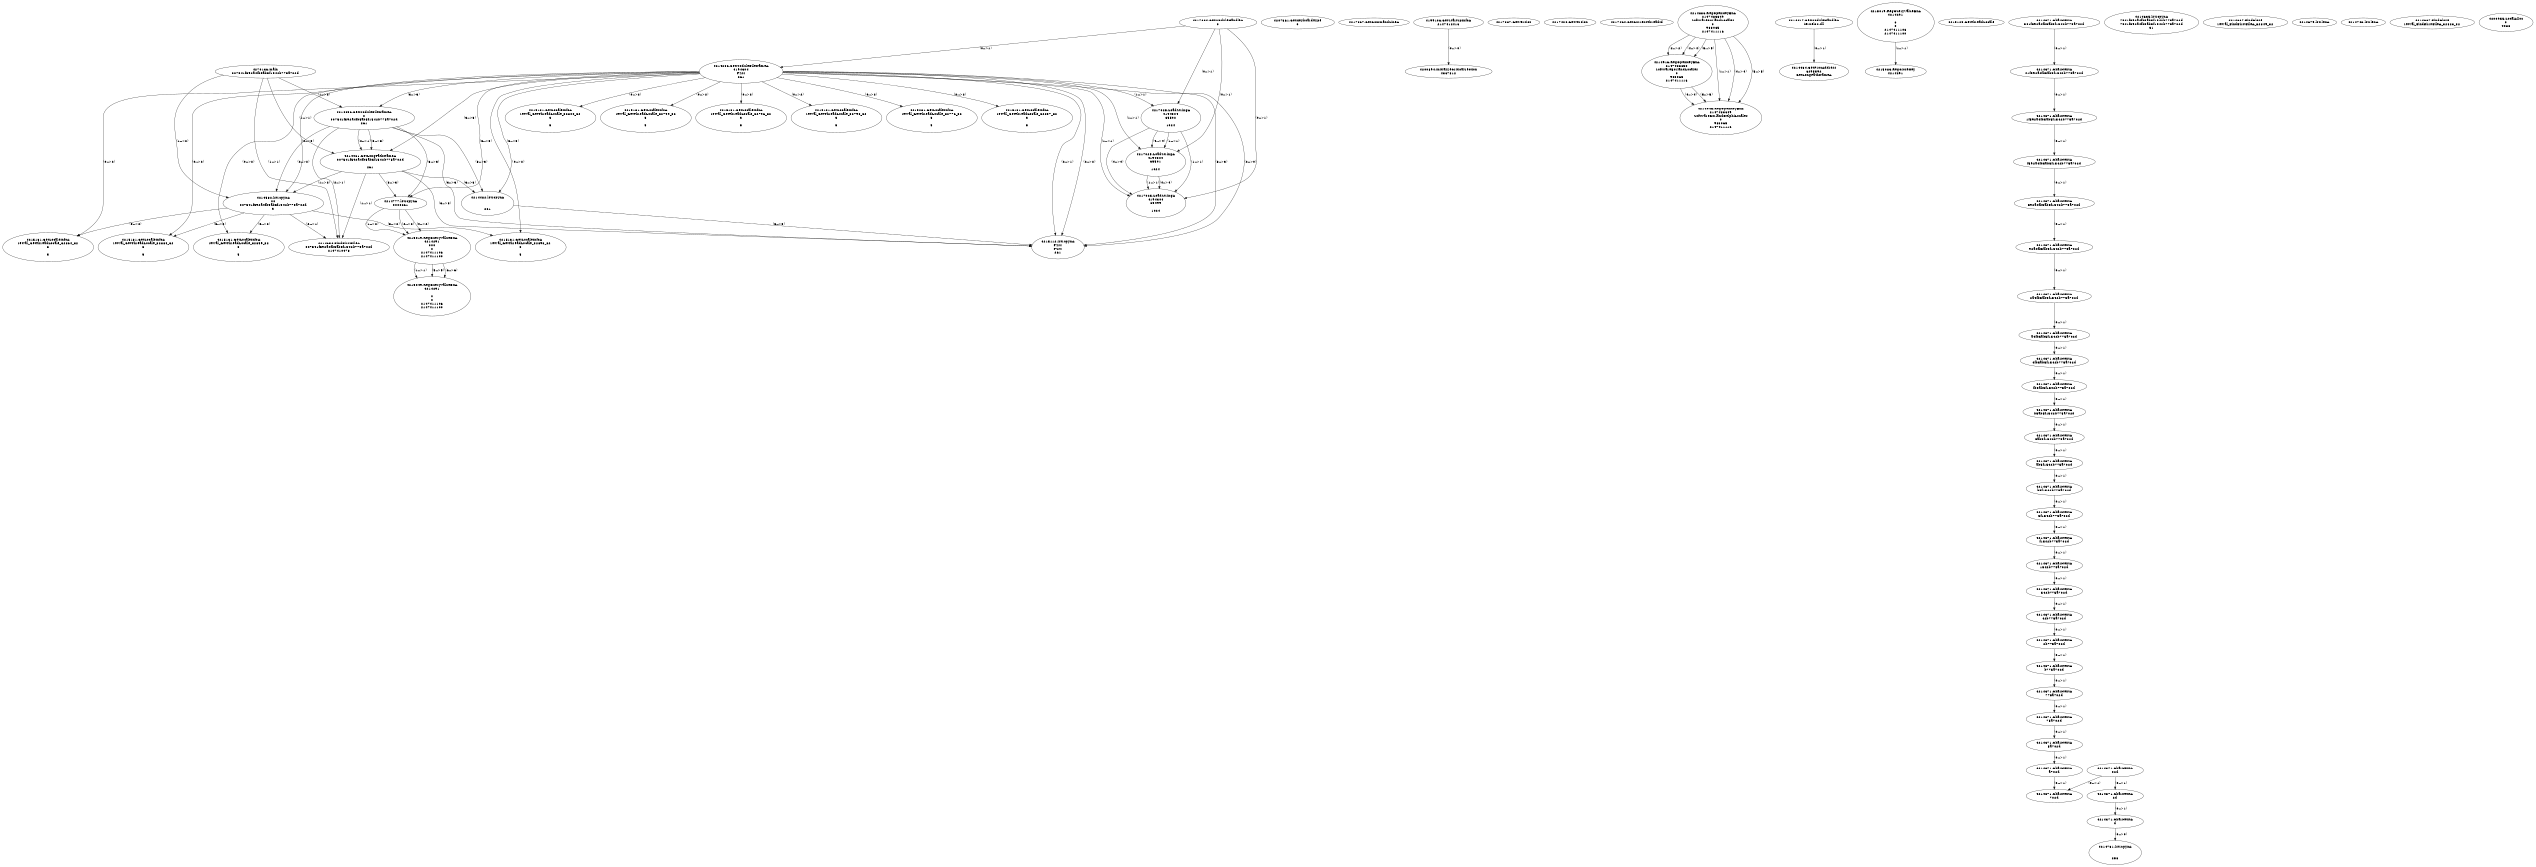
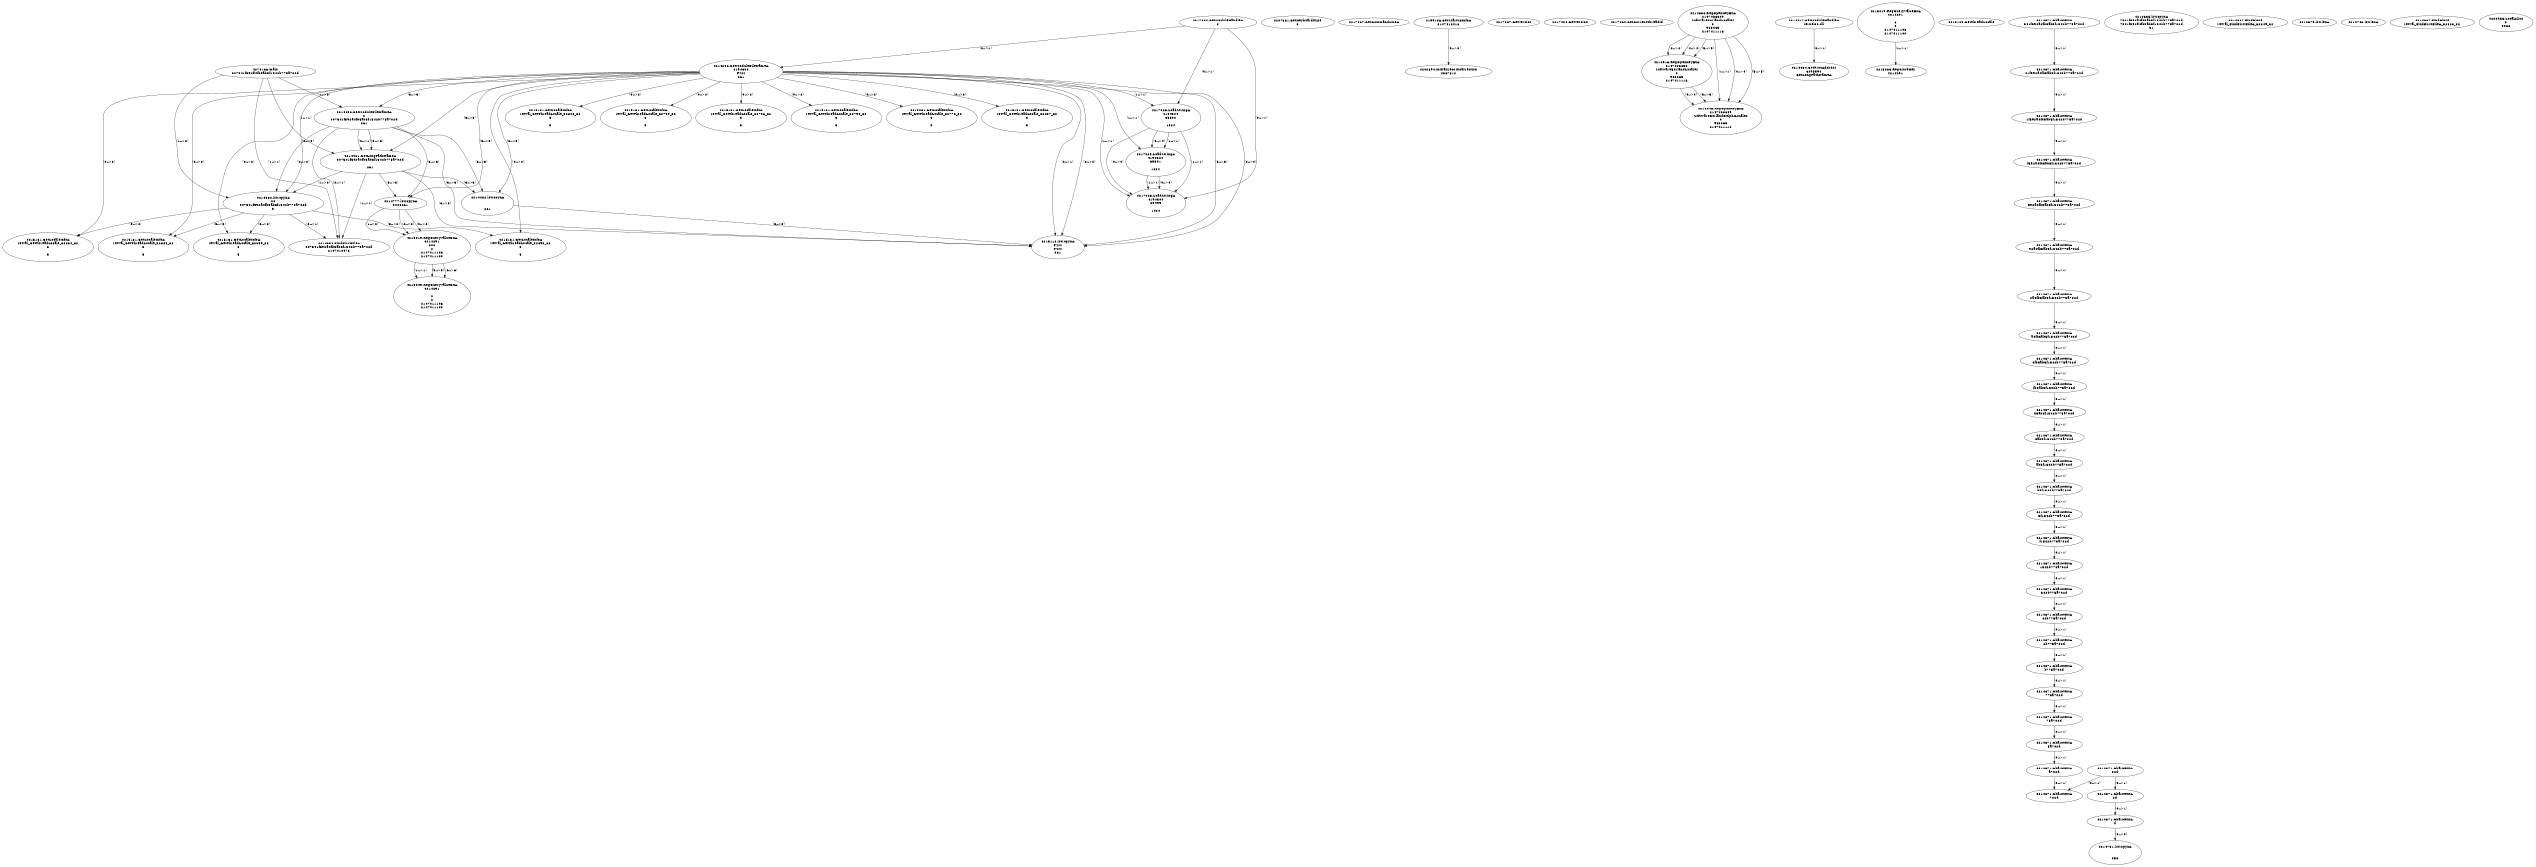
  digraph {
    n1 [label="4270136.main\n007541f592a4fb5ab5f1542b775a702d"]
    n2 [label="4214856.GetModuleFileNameA\n0\n007541f592a4fb5ab5f1542b775a702d\n261"]
    n3 [label="4214461.GetLongPathNameA\n007541f592a4fb5ab5f1542b775a702d\n\n261"]
    n4 [label="4214582.lstrcpynA\n00\n007541f592a4fb5ab5f1542b775a702d\n3"]
    n5 [label="4214654.FindFirstFileA\n007541f592a4fb5ab5f1542b775a702d\n2147410478"]
    n6 [label="4214482.lstrcpynA\n\n\n261"]
    n7 [label="4215112.lstrcpynA\nPZM\nPZM\n261"]
    n8 [label="4214777.lstrcpynA\n0000261"]
    n9 [label="4215131.GetLocaleInfoA\nretval_GetThreadLocale_32859_32\n3\n\n5"]
    n10 [label="4215131.GetLocaleInfoA\nretval_GetThreadLocale_32864_32\n3\n\n5"]
    n11 [label="4215131.GetLocaleInfoA\nretval_GetThreadLocale_32884_32\n3\n\n5"]
    n12 [label="4215131.GetLocaleInfoA\nretval_GetThreadLocale_32893_32\n3\n\n5"]
    n13 [label="4217684.GetModuleHandleA\n0"]
    n14 [label="4214286.GetModuleFileNameA\n4194304\nPZM\n261"]
    n15 [label="4217025.LoadStringA\n4194304\n65502\n\n1024"]
    n16 [label="4217025.LoadStringA\n4194304\n65501\n\n1024"]
    n17 [label="4217025.LoadStringA\n4194304\n65499\n\n1024"]
    n18 [label="4215131.GetLocaleInfoA\nretval_GetThreadLocale_32800_32\n3\n\n5"]
    n19 [label="4215131.GetLocaleInfoA\nretval_GetThreadLocale_32799_32\n3\n\n5"]
    n20 [label="4215131.GetLocaleInfoA\nretval_GetThreadLocale_32796_32\n3\n\n5"]
    n21 [label="4215131.GetLocaleInfoA\nretval_GetThreadLocale_32798_32\n3\n\n5"]
    n22 [label="4215231.GetLocaleInfoA\nretval_GetThreadLocale_32776_32\n3\n\n5"]
    n23 [label="4215131.GetLocaleInfoA\nretval_GetThreadLocale_32837_32\n3\n\n5"]
    n24 [label="4207361.GetKeyboardType\n0"]
    n25 [label="4217367.GetCommandLineA\n"]
    n26 [label="4199106.GetStartupInfoA\n2147412416"]
    n27 [label="4200894.InitializeCriticalSection\n4367812"]
    n28 [label="4217387.GetVersion\n"]
    n29 [label="4217404.GetVersion\n"]
    n30 [label="4217464.GetCurrentThreadId\n"]
    n31 [label="4215019.RegQueryValueExA\n4214291\n000\n0\n2147411106\n2147411100"]
    n32 [label="4214886.RegOpenKeyExA\n2147483649\nSoftware\Borland\Locales\n0\n983065\n2147411116"]
    n33 [label="4214916.RegOpenKeyExA\n2147483650\nSoftware\Borland\Locales\n0\n983065\n2147411116"]
    n34 [label="4214946.RegOpenKeyExA\n2147483649\nSoftware\Borland\Delphi\Locales\n0\n983065\n2147411116"]
    n35 [label="4214417.GetModuleHandleA\nkernel32.dll"]
    n36 [label="4214434.GetProcAddress\n6295592\nGetLongPathNameA"]
    n37 [label="4215019.RegQueryValueExA\n4214291\n\n0\n0\n2147411106\n2147411100"]
    n38 [label="4215083.RegCloseKey\n4214291"]
    n39 [label="4215125.GetThreadLocale\n"]
    n40 [label="4214371.CharNextA\n541f592a4fb5ab5f1542b775a702d"]
    n41 [label="4214371.CharNextA\n41f592a4fb5ab5f1542b775a702d"]
    n42 [label="4214371.CharNextA\n1f592a4fb5ab5f1542b775a702d"]
    n43 [label="4214371.CharNextA\nf592a4fb5ab5f1542b775a702d"]
    n44 [label="4214371.CharNextA\n592a4fb5ab5f1542b775a702d"]
    n45 [label="4214371.CharNextA\n92a4fb5ab5f1542b775a702d"]
    n46 [label="4214371.CharNextA\n2a4fb5ab5f1542b775a702d"]
    n47 [label="4214371.CharNextA\na4fb5ab5f1542b775a702d"]
    n48 [label="4214371.CharNextA\n4fb5ab5f1542b775a702d"]
    n49 [label="4214371.CharNextA\nfb5ab5f1542b775a702d"]
    n50 [label="4214371.CharNextA\nb5ab5f1542b775a702d"]
    n51 [label="4214371.CharNextA\n5ab5f1542b775a702d"]
    n52 [label="4214371.CharNextA\nab5f1542b775a702d"]
    n53 [label="4214371.CharNextA\nb5f1542b775a702d"]
    n54 [label="4214371.CharNextA\n5f1542b775a702d"]
    n55 [label="4214371.CharNextA\nf1542b775a702d"]
    n56 [label="4214371.CharNextA\n1542b775a702d"]
    n57 [label="4214371.CharNextA\n542b775a702d"]
    n58 [label="4214371.CharNextA\n42b775a702d"]
    n59 [label="4214371.CharNextA\n2b775a702d"]
    n60 [label="4214371.CharNextA\nb775a702d"]
    n61 [label="4214371.CharNextA\n775a702d"]
    n62 [label="4214371.CharNextA\n75a702d"]
    n63 [label="4214371.CharNextA\n5a702d"]
    n64 [label="4214371.CharNextA\na702d"]
    n65 [label="4214371.CharNextA\n702d"]
    n66 [label="4214371.CharNextA\n02d"]
    n67 [label="4214371.CharNextA\n2d"]
    n68 [label="4214371.CharNextA\nd"]
    n69 [label="4214731.lstrcpynA\n\n\n258"]
    n70 [label="4214635.lstrcpynA\n7541f592a4fb5ab5f1542b775a702d\n7541f592a4fb5ab5f1542b775a702d\n31"]
    n71 [label="4214667.FindClose\nretval_FindFirstFileA_32849_32"]
    n72 [label="4214679.lstrlenA\n"]
    n73 [label="4214743.lstrlenA\n"]
    n74 [label="4215049.RegQueryValueExA\n4214291\n\n0\n0\n2147411106\n2147411100"]
    n75 [label="4214667.FindClose\nretval_FindFirstFileA_32823_32"]
    n76 [label="4200955.LocalAlloc\n0\n4088"]
    n1 -> n2 [label="(1-->2)"]
    n1 -> n3 [label="(1-->1)"]
    n1 -> n4 [label="(1-->2)"]
    n1 -> n5 [label="(1-->1)"]
    n2 -> n3 [label="(2-->1)"]
    n2 -> n3 [label="(3-->3)"]
    n2 -> n4 [label="(2-->2)"]
    n2 -> n5 [label="(2-->1)"]
    n2 -> n6 [label="(3-->3)"]
    n2 -> n7 [label="(3-->3)"]
    n2 -> n8 [label="(3-->3)"]
    n3 -> n4 [label="(1-->2)"]
    n3 -> n5 [label="(1-->1)"]
    n3 -> n6 [label="(3-->3)"]
    n3 -> n7 [label="(3-->3)"]
    n3 -> n8 [label="(3-->3)"]
    n4 -> n5 [label="(2-->1)"]
    n4 -> n9 [label="(3-->2)"]
    n4 -> n10 [label="(3-->2)"]
    n4 -> n11 [label="(3-->2)"]
    n4 -> n12 [label="(3-->2)"]
    n6 -> n7 [label="(3-->3)"]
    n8 -> n31 [label="(1-->2)"]
    n8 -> n31 [label="(2-->2)"]
    n8 -> n31 [label="(0-->2)"]
    n13 -> n14 [label="(0-->1)"]
    n13 -> n15 [label="(0-->1)"]
-   n13 -> n16 [label="(0-->1)"]
    n13 -> n17 [label="(0-->1)"]
    n14 -> n2 [label="(3-->3)"]
    n14 -> n3 [label="(3-->3)"]
    n14 -> n4 [label="(0-->3)"]
    n14 -> n6 [label="(3-->3)"]
    n14 -> n7 [label="(2-->1)"]
    n14 -> n7 [label="(2-->2)"]
    n14 -> n7 [label="(3-->3)"]
    n14 -> n7 [label="(2-->0)"]
    n14 -> n8 [label="(3-->3)"]
    n14 -> n9 [label="(0-->2)"]
    n14 -> n10 [label="(0-->2)"]
    n14 -> n11 [label="(0-->2)"]
    n14 -> n12 [label="(0-->2)"]
    n14 -> n15 [label="(1-->1)"]
    n14 -> n16 [label="(1-->1)"]
    n14 -> n17 [label="(1-->1)"]
    n14 -> n18 [label="(0-->2)"]
    n14 -> n19 [label="(0-->2)"]
    n14 -> n20 [label="(0-->2)"]
    n14 -> n21 [label="(0-->2)"]
    n14 -> n22 [label="(0-->2)"]
    n14 -> n23 [label="(0-->2)"]
    n15 -> n16 [label="(1-->1)"]
    n15 -> n16 [label="(4-->4)"]
    n15 -> n17 [label="(1-->1)"]
    n15 -> n17 [label="(4-->4)"]
    n16 -> n17 [label="(1-->1)"]
    n16 -> n17 [label="(4-->4)"]
    n26 -> n27 [label="(0-->0)"]
    n31 -> n74 [label="(1-->1)"]
    n31 -> n74 [label="(5-->5)"]
    n31 -> n74 [label="(6-->6)"]
    n32 -> n33 [label="(2-->2)"]
    n32 -> n33 [label="(4-->4)"]
    n32 -> n33 [label="(5-->5)"]
    n32 -> n34 [label="(1-->1)"]
    n32 -> n34 [label="(4-->4)"]
    n32 -> n34 [label="(5-->5)"]
    n33 -> n34 [label="(4-->4)"]
    n33 -> n34 [label="(5-->5)"]
    n35 -> n36 [label="(0-->1)"]
    n37 -> n38 [label="(1-->1)"]
    n40 -> n41 [label="(0-->1)"]
    n41 -> n42 [label="(0-->1)"]
    n42 -> n43 [label="(0-->1)"]
    n43 -> n44 [label="(0-->1)"]
    n44 -> n45 [label="(0-->1)"]
    n45 -> n46 [label="(0-->1)"]
    n46 -> n47 [label="(0-->1)"]
    n47 -> n48 [label="(0-->1)"]
    n48 -> n49 [label="(0-->1)"]
    n49 -> n50 [label="(0-->1)"]
    n50 -> n51 [label="(0-->1)"]
    n51 -> n52 [label="(0-->1)"]
    n52 -> n53 [label="(0-->1)"]
    n53 -> n54 [label="(0-->1)"]
    n54 -> n55 [label="(0-->1)"]
    n55 -> n56 [label="(0-->1)"]
    n56 -> n57 [label="(0-->1)"]
    n57 -> n58 [label="(0-->1)"]
    n58 -> n59 [label="(0-->1)"]
    n59 -> n60 [label="(0-->1)"]
    n60 -> n61 [label="(0-->1)"]
    n61 -> n62 [label="(0-->1)"]
    n62 -> n63 [label="(0-->1)"]
    n63 -> n64 [label="(0-->1)"]
    n64 -> n65 [label="(0-->1)"]
    n66 -> n65 [label="(0-->1)"]
    n66 -> n67 [label="(0-->1)"]
    n67 -> n68 [label="(0-->1)"]
    n68 -> n69 [label="(0-->0)"]
  }
